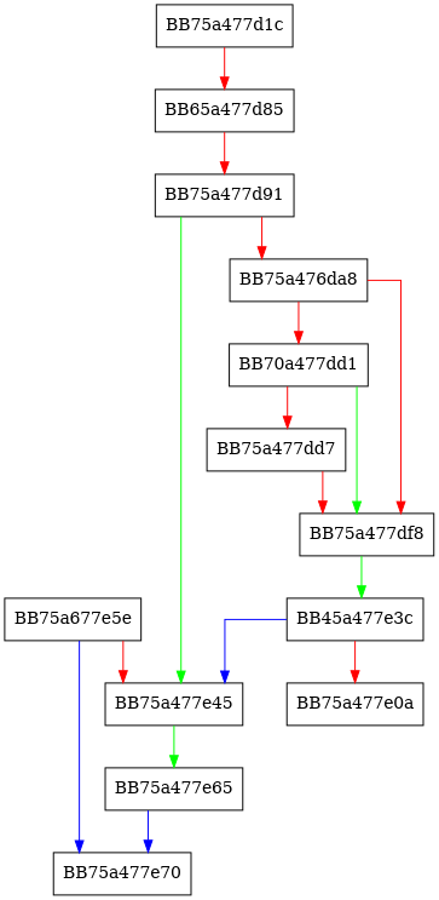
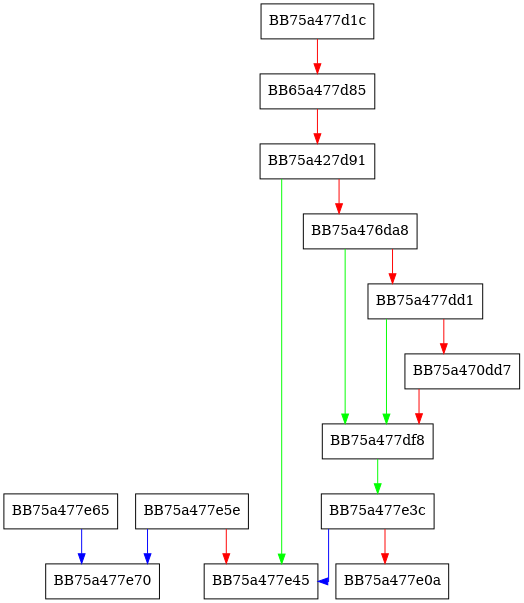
  digraph {
    fontname="DejaVu Serif"
    splines=ortho
    node [fontname="DejaVu Serif" shape=box]
    edge [color=red fontname="DejaVu Serif"]
    n1 [label=BB65a477d85]
    BB75a477d1c
-   BB75a477d91
+   BB75a477d91 [label=BB75a427d91]
    BB75a477e45
    n5 [label=BB75a476da8]
    BB75a477e65
    BB75a477df8
-   BB75a477dd1 [label=BB70a477dd1]
+   BB75a477dd1
    BB75a477e70
-   BB75a477e5e [label=BB75a677e5e]
-   BB75a477e3c [label=BB45a477e3c]
-   BB75a477dd7
+   BB75a477e5e
+   BB75a477e3c
+   BB75a477dd7 [label=BB75a470dd7]
    BB75a477e0a
    n1 -> BB75a477d91
    BB75a477d1c -> n1
    BB75a477d91 -> BB75a477e45 [color=green]
    BB75a477d91 -> n5
-   BB75a477e45 -> BB75a477e65 [color=green]
-   n5 -> BB75a477df8
+   n5 -> BB75a477df8 [color=green]
    n5 -> BB75a477dd1
    BB75a477e65 -> BB75a477e70 [color=blue]
    BB75a477df8 -> BB75a477e3c [color=green]
    BB75a477dd1 -> BB75a477df8 [color=green]
    BB75a477dd1 -> BB75a477dd7
    BB75a477e5e -> BB75a477e45
    BB75a477e5e -> BB75a477e70 [color=blue]
    BB75a477e3c -> BB75a477e45 [color=blue]
    BB75a477e3c -> BB75a477e0a
    BB75a477dd7 -> BB75a477df8
  }
